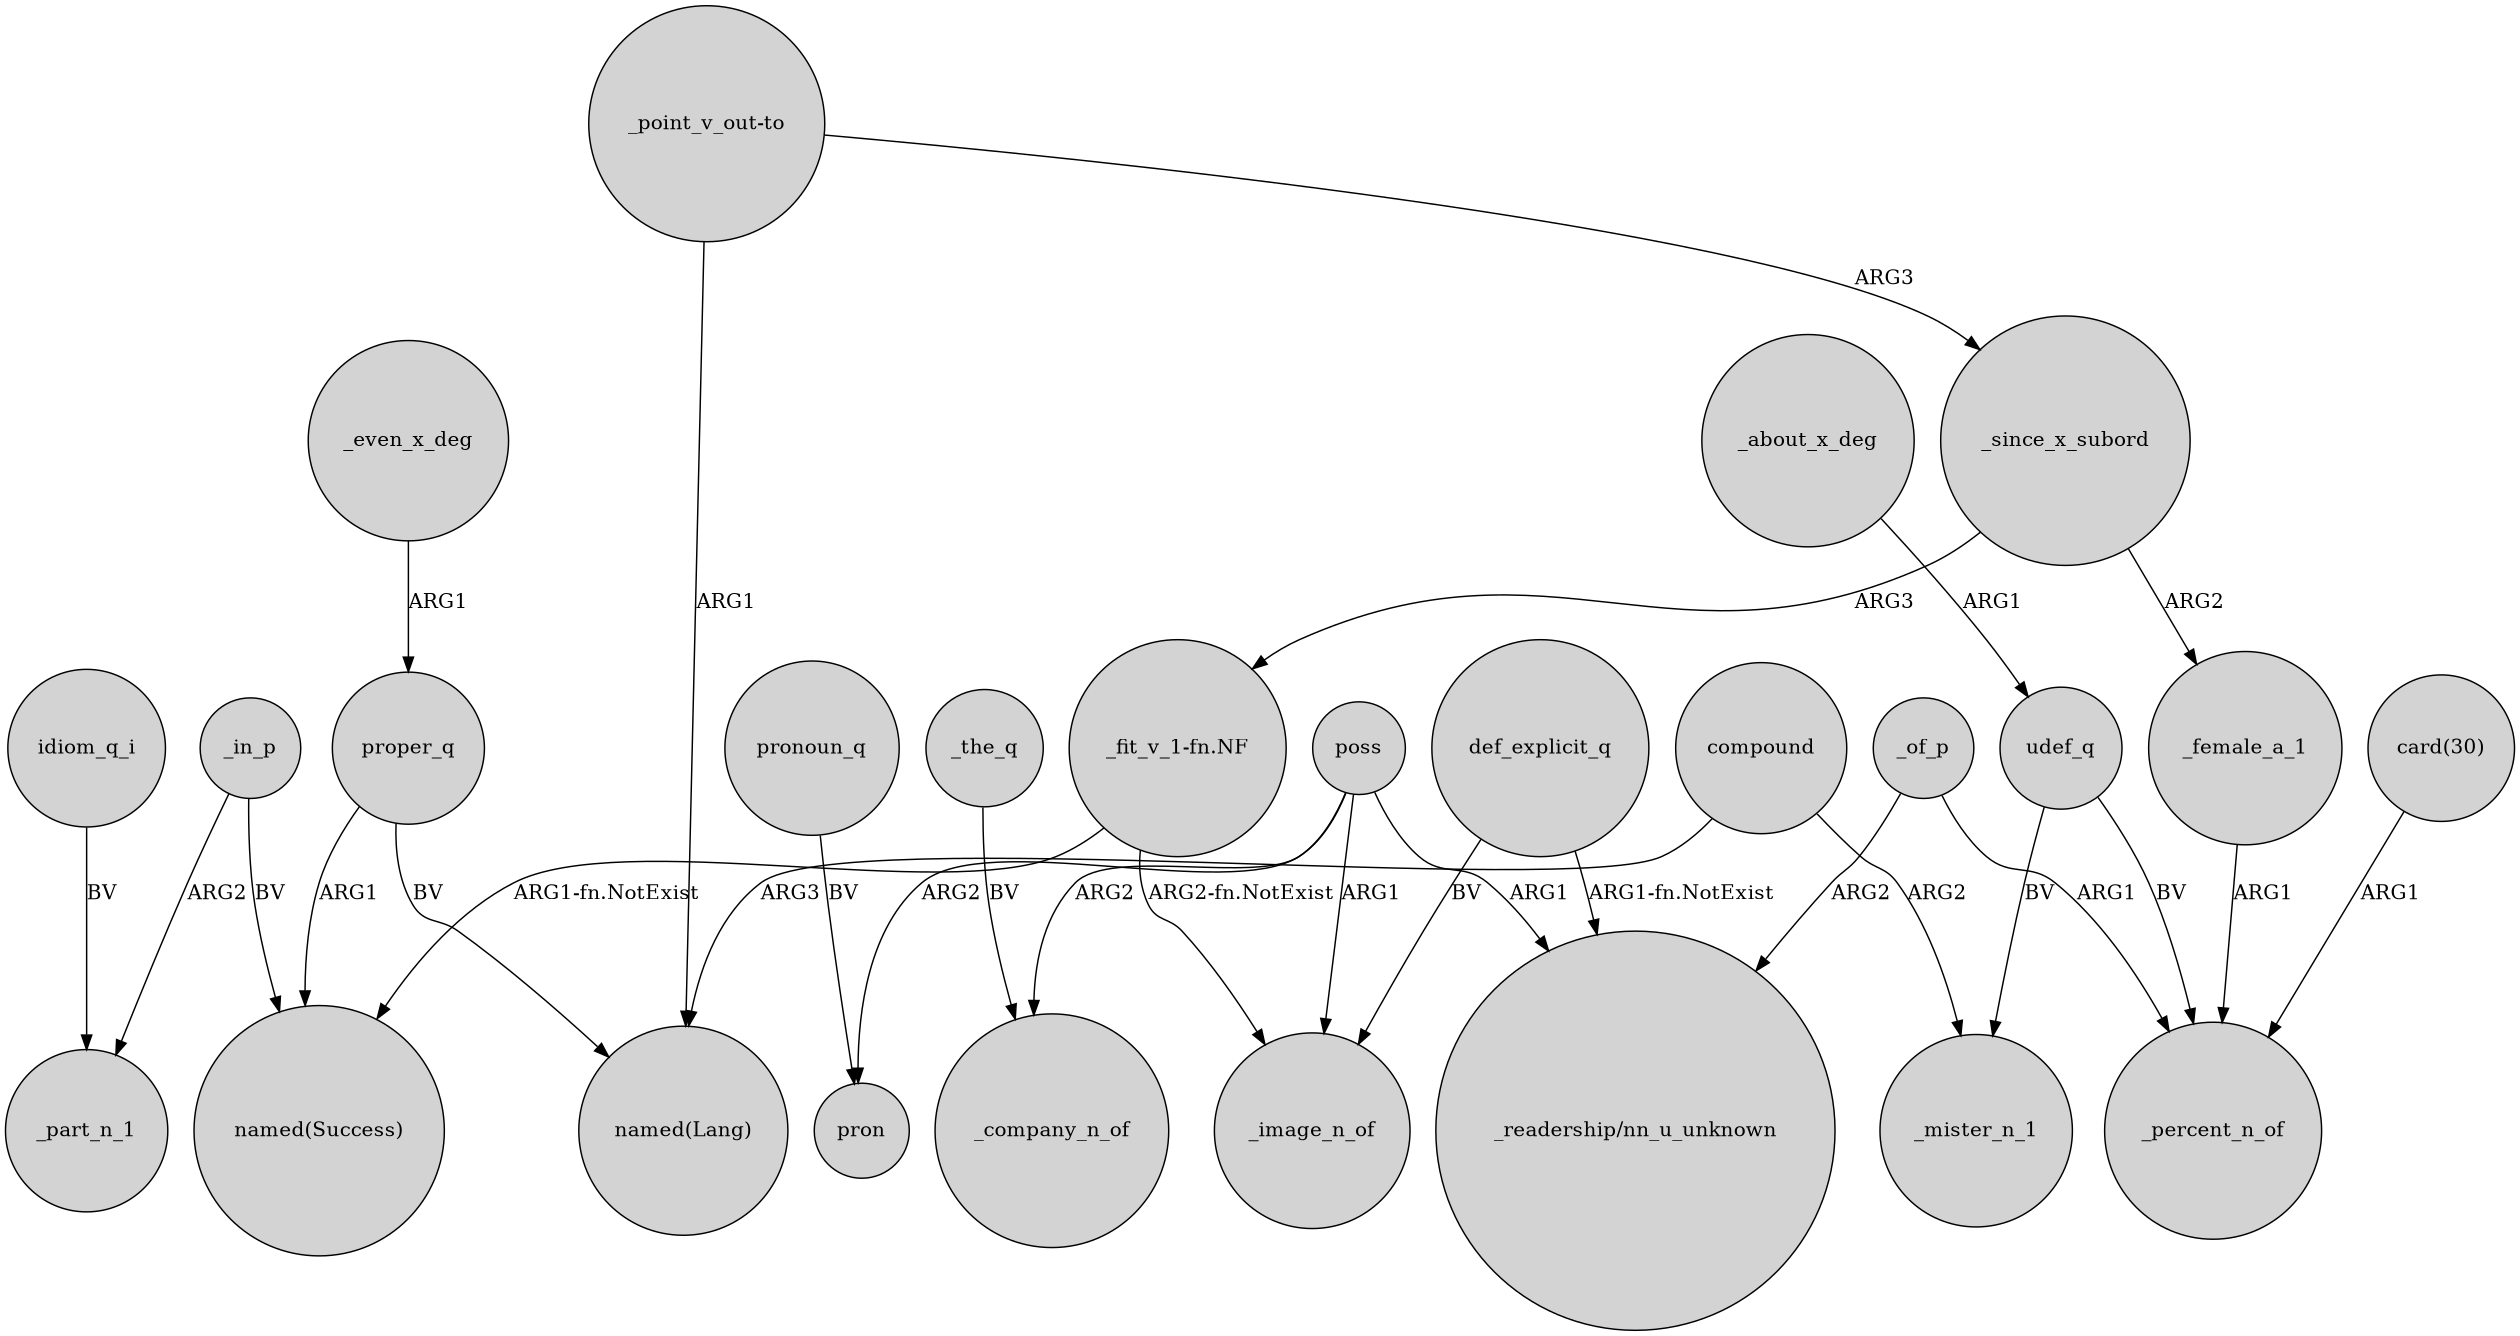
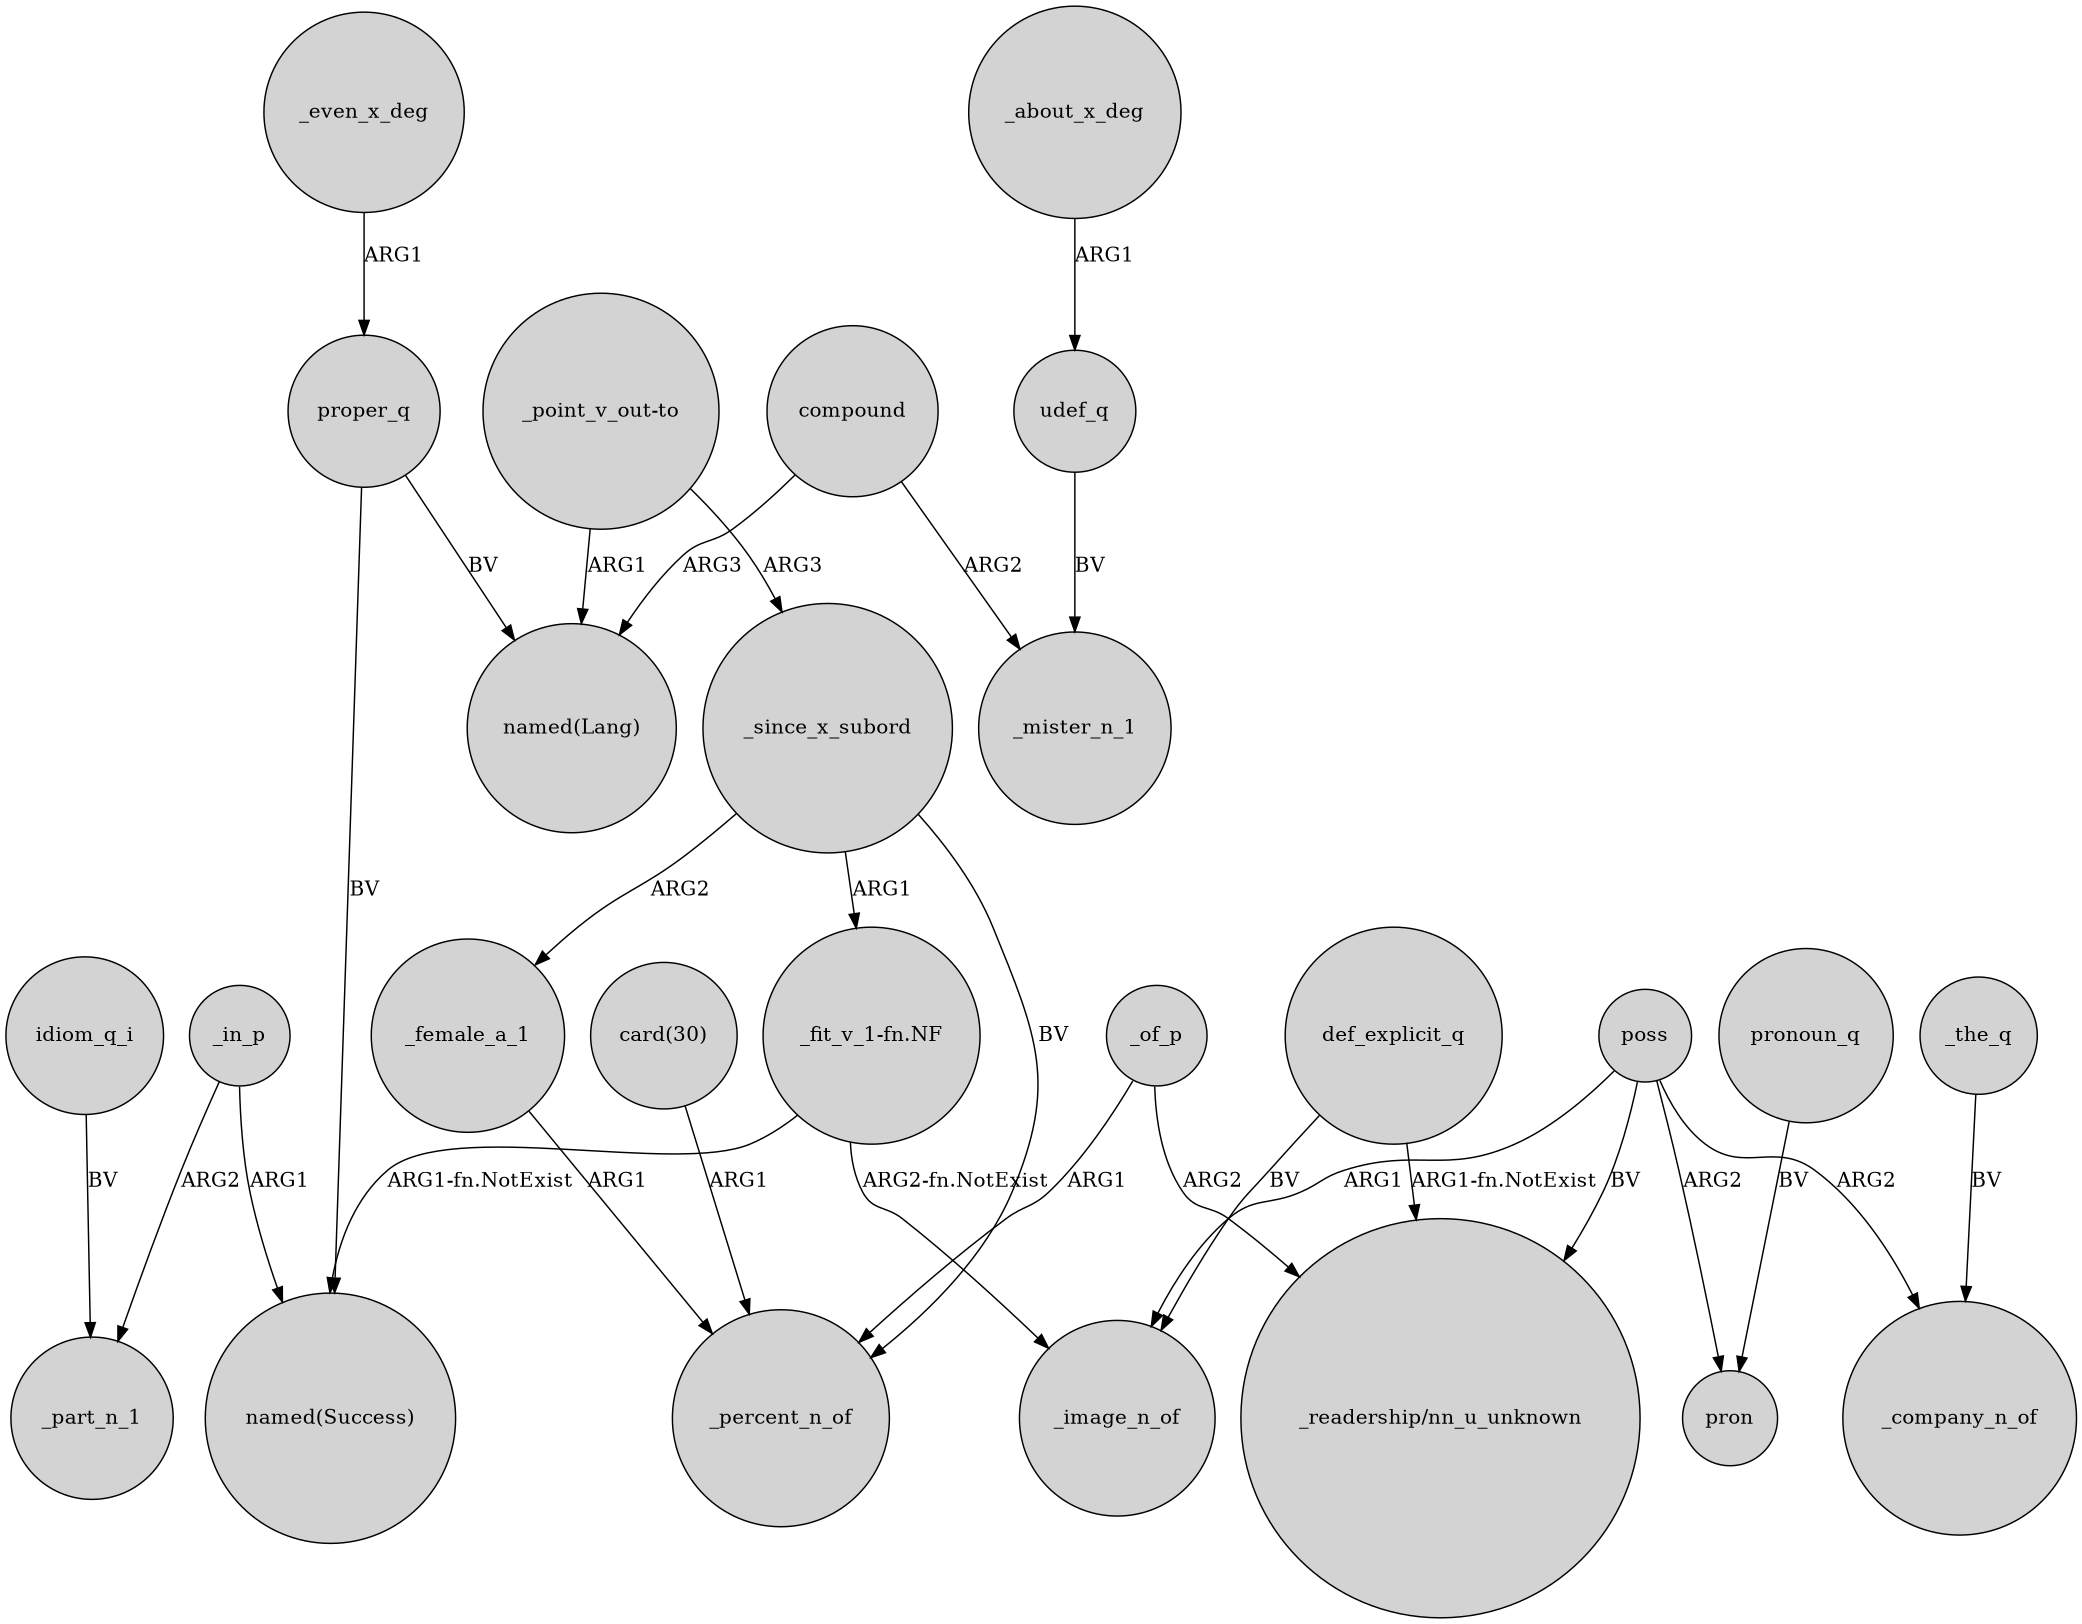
  digraph {
    node [shape=circle style=filled]
    _even_x_deg
    proper_q
    "named(Lang)"
    "named(Success)"
    "_point_v_out-to"
    _since_x_subord
    "_fit_v_1-fn.NF"
    _female_a_1
    poss
    pron
    _image_n_of
    "_readership/nn_u_unknown"
    _company_n_of
    compound
    _mister_n_1
    _percent_n_of
    _in_p
    _part_n_1
    idiom_q_i
    udef_q
    "card(30)"
    _about_x_deg
    _the_q
    _of_p
    pronoun_q
    def_explicit_q
    _even_x_deg -> proper_q [label=ARG1]
    proper_q -> "named(Lang)" [label=BV]
-   proper_q -> "named(Success)" [label=ARG1]
+   proper_q -> "named(Success)" [label=BV]
    "_point_v_out-to" -> "named(Lang)" [label=ARG1]
    "_point_v_out-to" -> _since_x_subord [label=ARG3]
-   _since_x_subord -> "_fit_v_1-fn.NF" [label=ARG3]
+   _since_x_subord -> "_fit_v_1-fn.NF" [label=ARG1]
    _since_x_subord -> _female_a_1 [label=ARG2]
    "_fit_v_1-fn.NF" -> "named(Success)" [label="ARG1-fn.NotExist"]
    "_fit_v_1-fn.NF" -> _image_n_of [label="ARG2-fn.NotExist"]
    _female_a_1 -> _percent_n_of [label=ARG1]
    poss -> pron [label=ARG2]
    poss -> _image_n_of [label=ARG1]
-   poss -> "_readership/nn_u_unknown" [label=ARG1]
+   poss -> "_readership/nn_u_unknown" [label=BV]
    poss -> _company_n_of [label=ARG2]
    compound -> "named(Lang)" [label=ARG3]
    compound -> _mister_n_1 [label=ARG2]
-   _in_p -> "named(Success)" [label=BV]
+   _in_p -> "named(Success)" [label=ARG1]
    _in_p -> _part_n_1 [label=ARG2]
    idiom_q_i -> _part_n_1 [label=BV]
    udef_q -> _mister_n_1 [label=BV]
-   udef_q -> _percent_n_of [label=BV]
+   _since_x_subord -> _percent_n_of [label=BV]
    "card(30)" -> _percent_n_of [label=ARG1]
    _about_x_deg -> udef_q [label=ARG1]
    _the_q -> _company_n_of [label=BV]
    _of_p -> "_readership/nn_u_unknown" [label=ARG2]
    _of_p -> _percent_n_of [label=ARG1]
    pronoun_q -> pron [label=BV]
    def_explicit_q -> _image_n_of [label=BV]
    def_explicit_q -> "_readership/nn_u_unknown" [label="ARG1-fn.NotExist"]
  }
